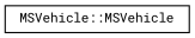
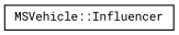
  digraph {
    rankdir=LR
    fontname="Roboto Mono"
-   n1 [color=black fillcolor=white fontname="Roboto Mono" fontsize=10 height=0.2 label="MSVehicle::MSVehicle" shape=record style=filled width=0.4]
+   n1 [color=black fillcolor=white fontname="Roboto Mono" fontsize=10 height=0.2 label="MSVehicle::Influencer" shape=record style=filled width=0.4]
  }
